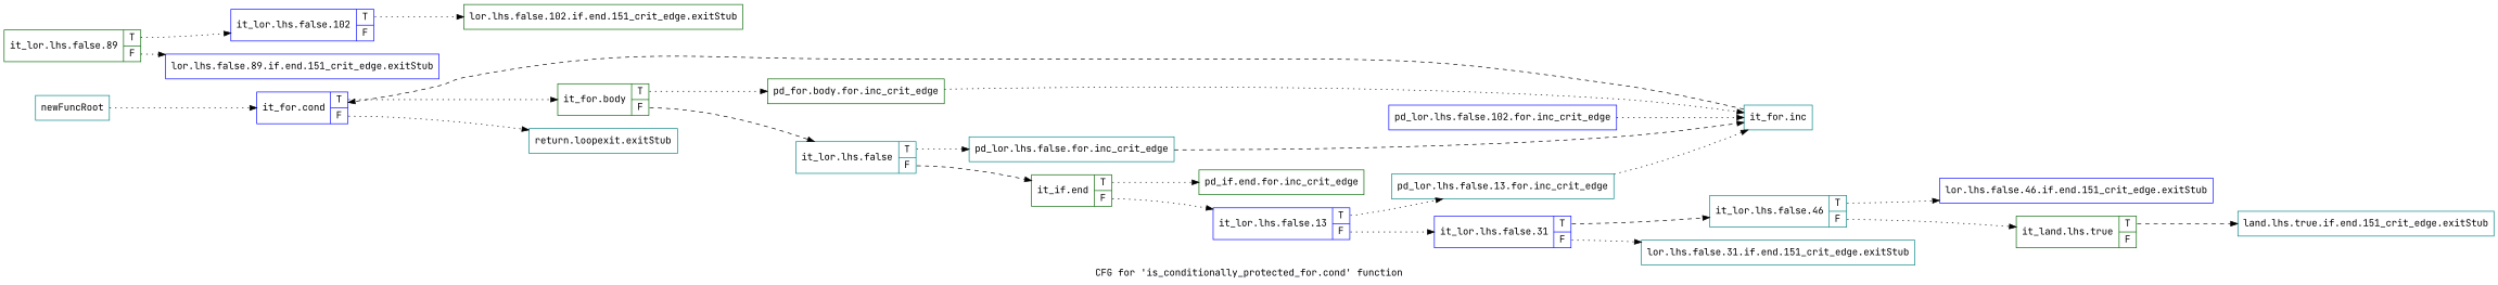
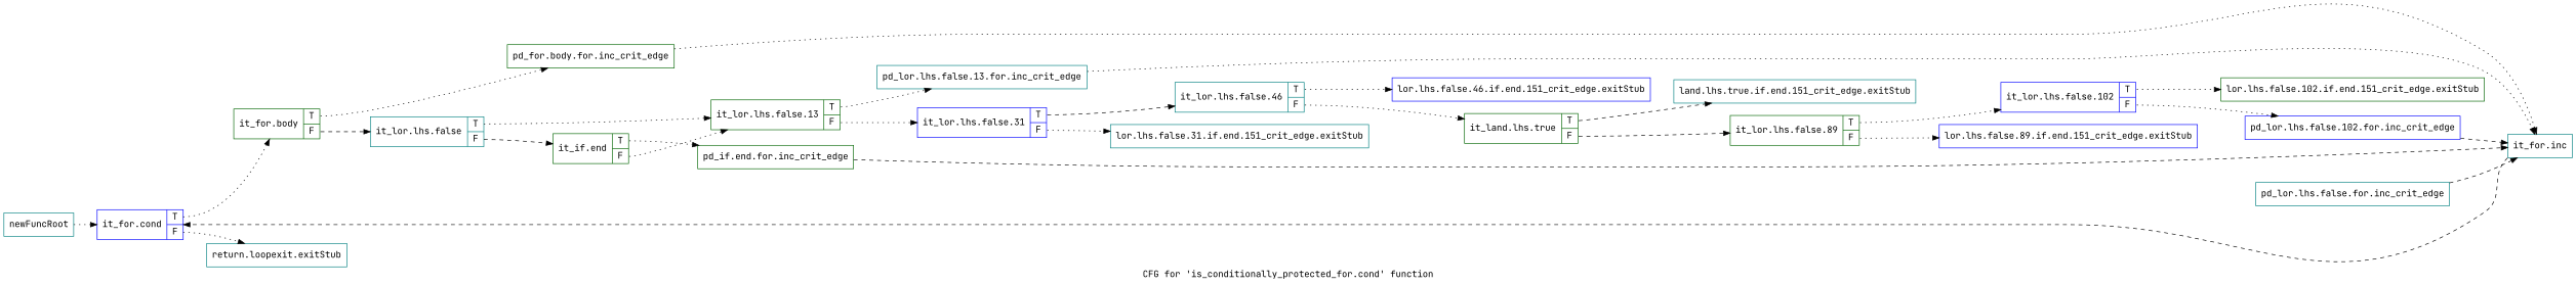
  digraph {
    fontname="JetBrains Mono"
    label="CFG for 'is_conditionally_protected_for.cond' function"
    rankdir=LR
    node [color=teal fontname="JetBrains Mono" shape=record]
    edge [fontname="JetBrains Mono" style=dotted tailport=s1]
    n1 [label="{newFuncRoot}"]
    n2 [color=blue label="{it_for.cond|{<s0>T|<s1>F}}"]
    n3 [label="{return.loopexit.exitStub}"]
    n4 [color=darkgreen label="{it_for.body|{<s0>T|<s1>F}}"]
    n5 [color=darkgreen label="{pd_for.body.for.inc_crit_edge}"]
    n6 [label="{it_lor.lhs.false|{<s0>T|<s1>F}}"]
    n7 [label="{lor.lhs.false.31.if.end.151_crit_edge.exitStub}"]
    n8 [color=blue label="{lor.lhs.false.46.if.end.151_crit_edge.exitStub}"]
    n9 [label="{land.lhs.true.if.end.151_crit_edge.exitStub}"]
    n10 [color=blue label="{lor.lhs.false.89.if.end.151_crit_edge.exitStub}"]
    n11 [color=darkgreen label="{lor.lhs.false.102.if.end.151_crit_edge.exitStub}"]
    n12 [label="{it_for.inc}"]
    n13 [label="{pd_lor.lhs.false.for.inc_crit_edge}"]
    n14 [color=darkgreen label="{it_if.end|{<s0>T|<s1>F}}"]
    n15 [color=darkgreen label="{pd_if.end.for.inc_crit_edge}"]
-   n16 [color=blue label="{it_lor.lhs.false.13|{<s0>T|<s1>F}}"]
+   n16 [color=darkgreen label="{it_lor.lhs.false.13|{<s0>T|<s1>F}}"]
    n17 [label="{pd_lor.lhs.false.13.for.inc_crit_edge}"]
    n18 [color=blue label="{it_lor.lhs.false.31|{<s0>T|<s1>F}}"]
    n19 [label="{it_lor.lhs.false.46|{<s0>T|<s1>F}}"]
    n20 [color=darkgreen label="{it_land.lhs.true|{<s0>T|<s1>F}}"]
    n21 [color=darkgreen label="{it_lor.lhs.false.89|{<s0>T|<s1>F}}"]
    n22 [color=blue label="{it_lor.lhs.false.102|{<s0>T|<s1>F}}"]
    n23 [color=blue label="{pd_lor.lhs.false.102.for.inc_crit_edge}"]
    n1 -> n2
    n2 -> n3
    n2 -> n4 [tailport=s0]
    n4 -> n5 [tailport=s0]
    n4 -> n6 [style=dashed]
    n5 -> n12
-   n6 -> n13 [tailport=s0]
+   n6 -> n16 [tailport=s0]
    n6 -> n14 [style=dashed]
    n12 -> n2 [style=dashed]
    n13 -> n12 [style=dashed]
    n14 -> n15 [tailport=s0]
    n14 -> n16
+   n15 -> n12 [style=dashed]
    n16 -> n17 [tailport=s0]
    n16 -> n18
    n17 -> n12
    n18 -> n7
    n18 -> n19 [style=dashed tailport=s0]
    n19 -> n8 [tailport=s0]
    n19 -> n20
    n20 -> n9 [style=dashed tailport=s0]
+   n20 -> n21 [style=dashed]
    n21 -> n10
    n21 -> n22 [tailport=s0]
    n22 -> n11 [tailport=s0]
-   n23 -> n12
+   n22 -> n23
+   n23 -> n12 [style=dashed]
  }
